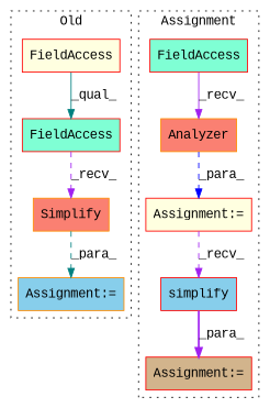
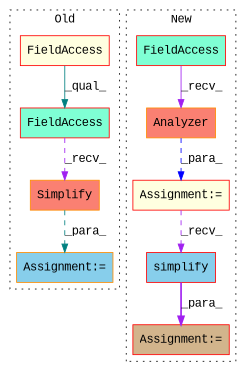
  digraph {
    fontname="Liberation Mono"
    node [a=32 l=1 s=2284 shape=box style=filled fillcolor=salmon color=red fontname="Liberation Mono"]
    edge [color=purple style=dashed fontname="Liberation Mono"]
    n1 [l="9,1" label=Simplify s="2300,2313" color=darkorange]
    n2 [a=7 label="Assignment:=" s=2283 fillcolor=skyblue color=darkorange]
    n3 [a=22 l=15 label=FieldAccess fillcolor=aquamarine]
    n4 [a=22 l=7 label=FieldAccess fillcolor=lightyellow]
    n5 [l="9,1" label=simplify s="2366,2379" fillcolor=skyblue]
    n6 [l=10 label=Analyzer s=2339 color=darkorange]
    n7 [a=22 l=9 label=FieldAccess s=2329 fillcolor=aquamarine]
    n8 [a=7 label="Assignment:=" s=2328 fillcolor=lightyellow]
    n9 [a=7 label="Assignment:=" s=2361 fillcolor=tan]
    subgraph cluster_1 {
      label=Old
      style=dotted
      n1
      n2
      n3
      n4
    }
    subgraph cluster_2 {
-     label=Assignment
+     label=New
      style=dotted
      n5
      n6
      n7
      n8
      n9
    }
    n1 -> n2 [label=_para_ color=teal]
    n3 -> n1 [label=_recv_]
    n4 -> n3 [label=_qual_ color=teal style=solid]
    n5 -> n9 [label=_para_ style=bold]
    n6 -> n8 [label=_para_ color=blue]
    n7 -> n6 [label=_recv_ style=solid]
    n8 -> n5 [label=_recv_]
  }
